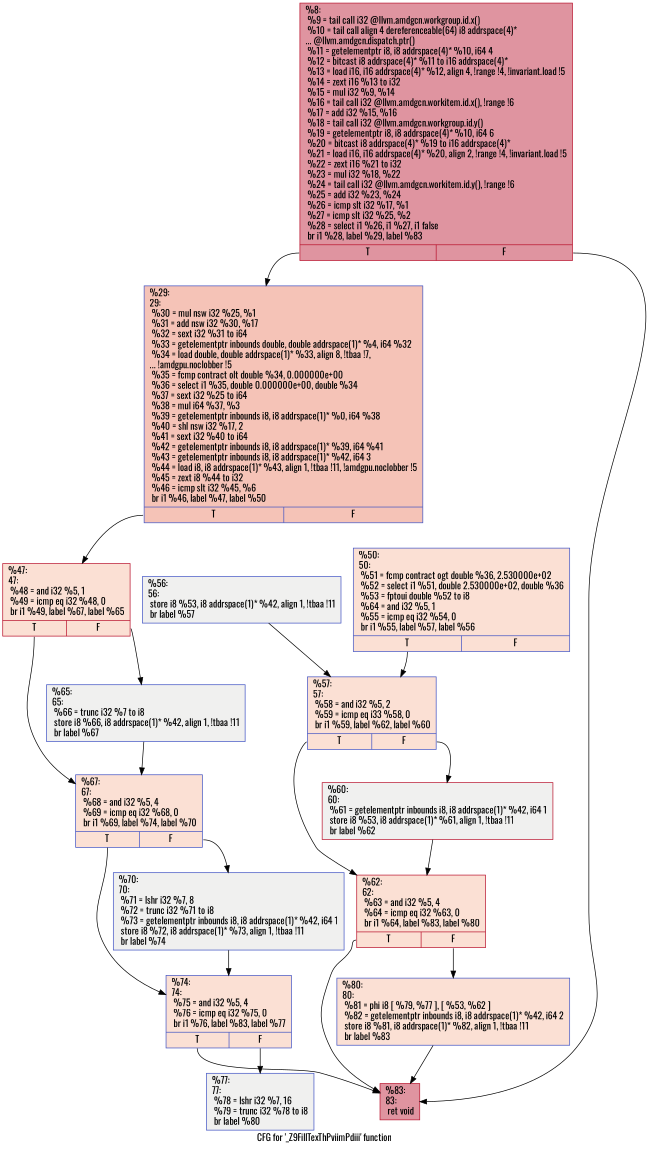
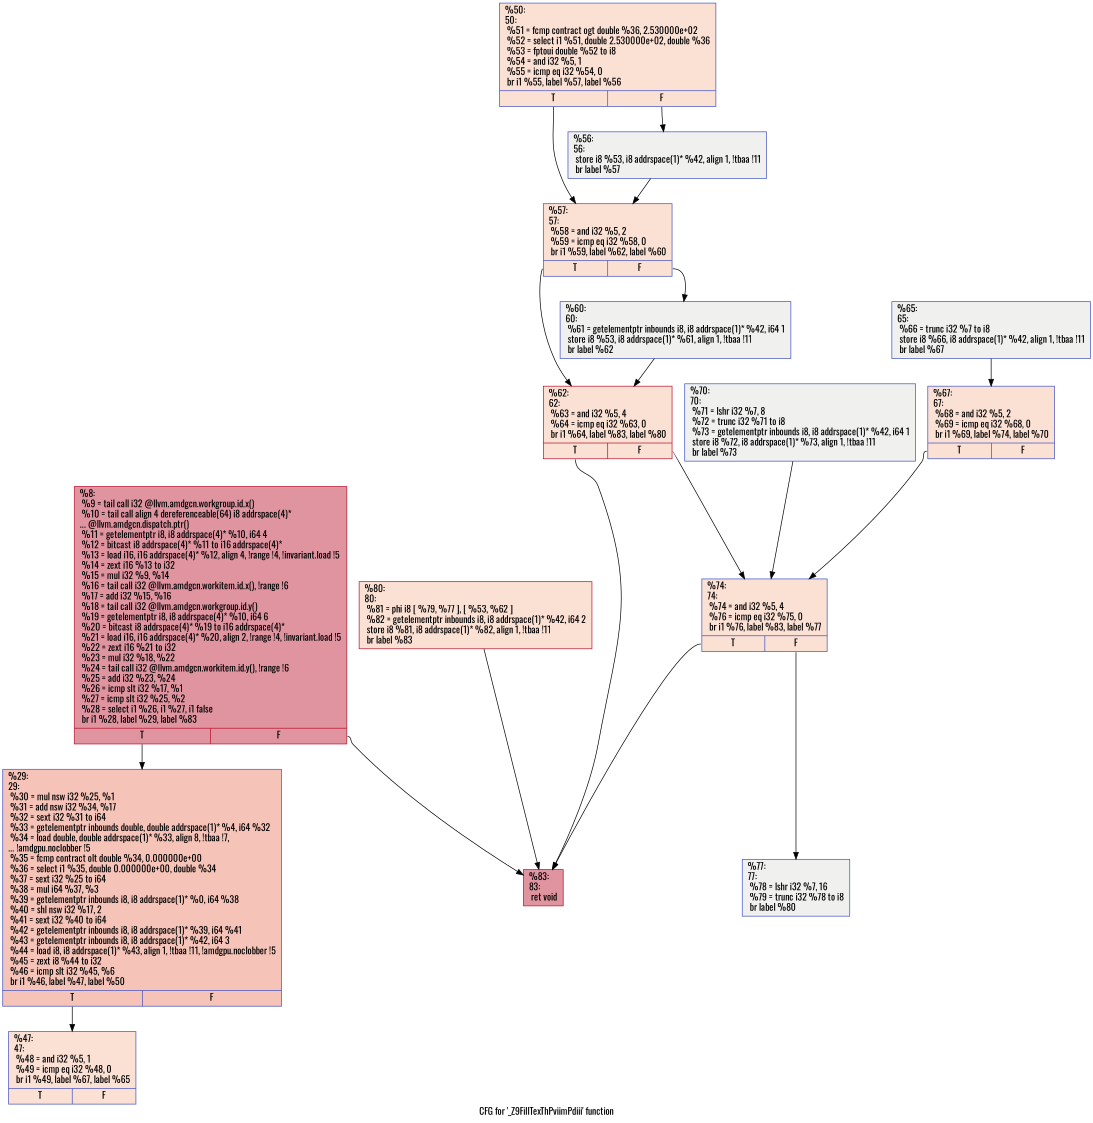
  digraph {
    fontname=Oswald
    label="CFG for '_Z9FillTexThPviimPdiii' function"
    node [color="#3d50c3ff" fillcolor="#f7b99e70" fontname=Oswald shape=record style=filled]
    edge [fontname=Oswald tailport=s0]
    n1 [color="#b70d28ff" fillcolor="#b70d2870" label="{%8:\l  %9 = tail call i32 @llvm.amdgcn.workgroup.id.x()\l  %10 = tail call align 4 dereferenceable(64) i8 addrspace(4)*\l... @llvm.amdgcn.dispatch.ptr()\l  %11 = getelementptr i8, i8 addrspace(4)* %10, i64 4\l  %12 = bitcast i8 addrspace(4)* %11 to i16 addrspace(4)*\l  %13 = load i16, i16 addrspace(4)* %12, align 4, !range !4, !invariant.load !5\l  %14 = zext i16 %13 to i32\l  %15 = mul i32 %9, %14\l  %16 = tail call i32 @llvm.amdgcn.workitem.id.x(), !range !6\l  %17 = add i32 %15, %16\l  %18 = tail call i32 @llvm.amdgcn.workgroup.id.y()\l  %19 = getelementptr i8, i8 addrspace(4)* %10, i64 6\l  %20 = bitcast i8 addrspace(4)* %19 to i16 addrspace(4)*\l  %21 = load i16, i16 addrspace(4)* %20, align 2, !range !4, !invariant.load !5\l  %22 = zext i16 %21 to i32\l  %23 = mul i32 %18, %22\l  %24 = tail call i32 @llvm.amdgcn.workitem.id.y(), !range !6\l  %25 = add i32 %23, %24\l  %26 = icmp slt i32 %17, %1\l  %27 = icmp slt i32 %25, %2\l  %28 = select i1 %26, i1 %27, i1 false\l  br i1 %28, label %29, label %83\l|{<s0>T|<s1>F}}"]
-   n2 [fillcolor="#e8765c70" label="{%29:\l29:                                               \l  %30 = mul nsw i32 %25, %1\l  %31 = add nsw i32 %30, %17\l  %32 = sext i32 %31 to i64\l  %33 = getelementptr inbounds double, double addrspace(1)* %4, i64 %32\l  %34 = load double, double addrspace(1)* %33, align 8, !tbaa !7,\l... !amdgpu.noclobber !5\l  %35 = fcmp contract olt double %34, 0.000000e+00\l  %36 = select i1 %35, double 0.000000e+00, double %34\l  %37 = sext i32 %25 to i64\l  %38 = mul i64 %37, %3\l  %39 = getelementptr inbounds i8, i8 addrspace(1)* %0, i64 %38\l  %40 = shl nsw i32 %17, 2\l  %41 = sext i32 %40 to i64\l  %42 = getelementptr inbounds i8, i8 addrspace(1)* %39, i64 %41\l  %43 = getelementptr inbounds i8, i8 addrspace(1)* %42, i64 3\l  %44 = load i8, i8 addrspace(1)* %43, align 1, !tbaa !11, !amdgpu.noclobber !5\l  %45 = zext i8 %44 to i32\l  %46 = icmp slt i32 %45, %6\l  br i1 %46, label %47, label %50\l|{<s0>T|<s1>F}}"]
+   n2 [fillcolor="#e8765c70" label="{%29:\l29:                                               \l  %30 = mul nsw i32 %25, %1\l  %31 = add nsw i32 %34, %17\l  %32 = sext i32 %31 to i64\l  %33 = getelementptr inbounds double, double addrspace(1)* %4, i64 %32\l  %34 = load double, double addrspace(1)* %33, align 8, !tbaa !7,\l... !amdgpu.noclobber !5\l  %35 = fcmp contract olt double %34, 0.000000e+00\l  %36 = select i1 %35, double 0.000000e+00, double %34\l  %37 = sext i32 %25 to i64\l  %38 = mul i64 %37, %3\l  %39 = getelementptr inbounds i8, i8 addrspace(1)* %0, i64 %38\l  %40 = shl nsw i32 %17, 2\l  %41 = sext i32 %40 to i64\l  %42 = getelementptr inbounds i8, i8 addrspace(1)* %39, i64 %41\l  %43 = getelementptr inbounds i8, i8 addrspace(1)* %42, i64 3\l  %44 = load i8, i8 addrspace(1)* %43, align 1, !tbaa !11, !amdgpu.noclobber !5\l  %45 = zext i8 %44 to i32\l  %46 = icmp slt i32 %45, %6\l  br i1 %46, label %47, label %50\l|{<s0>T|<s1>F}}"]
    n3 [color="#b70d28ff" fillcolor="#b70d2870" label="{%83:\l83:                                               \l  ret void\l}"]
-   n4 [color="#b70d28ff" label="{%47:\l47:                                               \l  %48 = and i32 %5, 1\l  %49 = icmp eq i32 %48, 0\l  br i1 %49, label %67, label %65\l|{<s0>T|<s1>F}}"]
-   n5 [label="{%67:\l67:                                               \l  %68 = and i32 %5, 4\l  %69 = icmp eq i32 %68, 0\l  br i1 %69, label %74, label %70\l|{<s0>T|<s1>F}}"]
+   n4 [label="{%47:\l47:                                               \l  %48 = and i32 %5, 1\l  %49 = icmp eq i32 %48, 0\l  br i1 %49, label %67, label %65\l|{<s0>T|<s1>F}}"]
+   n5 [label="{%67:\l67:                                               \l  %68 = and i32 %5, 2\l  %69 = icmp eq i32 %68, 0\l  br i1 %69, label %74, label %70\l|{<s0>T|<s1>F}}"]
    n6 [fillcolor="#dedcdb70" label="{%65:\l65:                                               \l  %66 = trunc i32 %7 to i8\l  store i8 %66, i8 addrspace(1)* %42, align 1, !tbaa !11\l  br label %67\l}"]
-   n7 [label="{%50:\l50:                                               \l  %51 = fcmp contract ogt double %36, 2.530000e+02\l  %52 = select i1 %51, double 2.530000e+02, double %36\l  %53 = fptoui double %52 to i8\l  %64 = and i32 %5, 1\l  %55 = icmp eq i32 %54, 0\l  br i1 %55, label %57, label %56\l|{<s0>T|<s1>F}}"]
-   n8 [label="{%57:\l57:                                               \l  %58 = and i32 %5, 2\l  %59 = icmp eq i33 %58, 0\l  br i1 %59, label %62, label %60\l|{<s0>T|<s1>F}}"]
+   n7 [label="{%50:\l50:                                               \l  %51 = fcmp contract ogt double %36, 2.530000e+02\l  %52 = select i1 %51, double 2.530000e+02, double %36\l  %53 = fptoui double %52 to i8\l  %54 = and i32 %5, 1\l  %55 = icmp eq i32 %54, 0\l  br i1 %55, label %57, label %56\l|{<s0>T|<s1>F}}"]
+   n8 [label="{%57:\l57:                                               \l  %58 = and i32 %5, 2\l  %59 = icmp eq i32 %58, 0\l  br i1 %59, label %62, label %60\l|{<s0>T|<s1>F}}"]
    n9 [fillcolor="#dedcdb70" label="{%56:\l56:                                               \l  store i8 %53, i8 addrspace(1)* %42, align 1, !tbaa !11\l  br label %57\l}"]
-   n10 [label="{%74:\l74:                                               \l  %75 = and i32 %5, 4\l  %76 = icmp eq i32 %75, 0\l  br i1 %76, label %83, label %77\l|{<s0>T|<s1>F}}"]
-   n11 [fillcolor="#dedcdb70" label="{%70:\l70:                                               \l  %71 = lshr i32 %7, 8\l  %72 = trunc i32 %71 to i8\l  %73 = getelementptr inbounds i8, i8 addrspace(1)* %42, i64 1\l  store i8 %72, i8 addrspace(1)* %73, align 1, !tbaa !11\l  br label %74\l}"]
+   n10 [label="{%74:\l74:                                               \l  %74 = and i32 %5, 4\l  %76 = icmp eq i32 %75, 0\l  br i1 %76, label %83, label %77\l|{<s0>T|<s1>F}}"]
+   n11 [fillcolor="#dedcdb70" label="{%70:\l70:                                               \l  %71 = lshr i32 %7, 8\l  %72 = trunc i32 %71 to i8\l  %73 = getelementptr inbounds i8, i8 addrspace(1)* %42, i64 1\l  store i8 %72, i8 addrspace(1)* %73, align 1, !tbaa !11\l  br label %73\l}"]
    n12 [color="#b70d28ff" label="{%62:\l62:                                               \l  %63 = and i32 %5, 4\l  %64 = icmp eq i32 %63, 0\l  br i1 %64, label %83, label %80\l|{<s0>T|<s1>F}}"]
-   n13 [color="#b70d28ff" fillcolor="#dedcdb70" label="{%60:\l60:                                               \l  %61 = getelementptr inbounds i8, i8 addrspace(1)* %42, i64 1\l  store i8 %53, i8 addrspace(1)* %61, align 1, !tbaa !11\l  br label %62\l}"]
+   n13 [fillcolor="#dedcdb70" label="{%60:\l60:                                               \l  %61 = getelementptr inbounds i8, i8 addrspace(1)* %42, i64 1\l  store i8 %53, i8 addrspace(1)* %61, align 1, !tbaa !11\l  br label %62\l}"]
    n14 [fillcolor="#dedcdb70" label="{%77:\l77:                                               \l  %78 = lshr i32 %7, 16\l  %79 = trunc i32 %78 to i8\l  br label %80\l}"]
-   n15 [label="{%80:\l80:                                               \l  %81 = phi i8 [ %79, %77 ], [ %53, %62 ]\l  %82 = getelementptr inbounds i8, i8 addrspace(1)* %42, i64 2\l  store i8 %81, i8 addrspace(1)* %82, align 1, !tbaa !11\l  br label %83\l}"]
+   n15 [color="#b70d28ff" label="{%80:\l80:                                               \l  %81 = phi i8 [ %79, %77 ], [ %53, %62 ]\l  %82 = getelementptr inbounds i8, i8 addrspace(1)* %42, i64 2\l  store i8 %81, i8 addrspace(1)* %82, align 1, !tbaa !11\l  br label %83\l}"]
    n1 -> n2
    n1 -> n3 [tailport=s1]
    n2 -> n4
-   n4 -> n5
-   n4 -> n6 [tailport=s1]
    n5 -> n10
-   n5 -> n11 [tailport=s1]
    n6 -> n5
    n7 -> n8
+   n7 -> n9 [tailport=s1]
    n8 -> n12
    n8 -> n13 [tailport=s1]
    n9 -> n8
    n10 -> n3
    n10 -> n14 [tailport=s1]
    n11 -> n10
    n12 -> n3
-   n12 -> n15 [tailport=s1]
+   n12 -> n10 [tailport=s1]
    n13 -> n12
    n15 -> n3
  }
